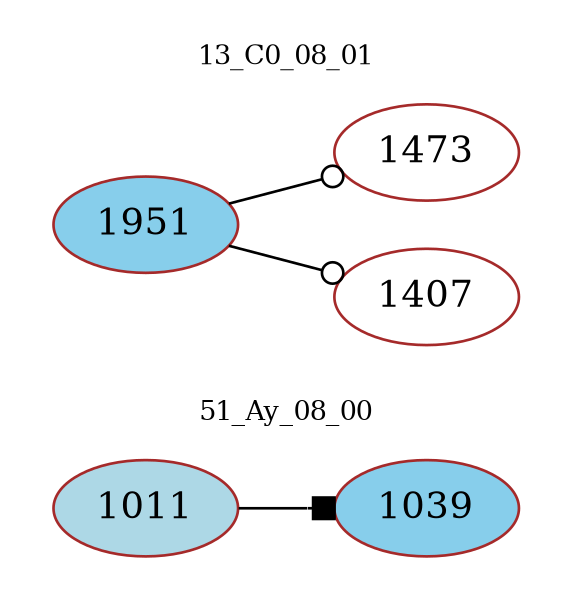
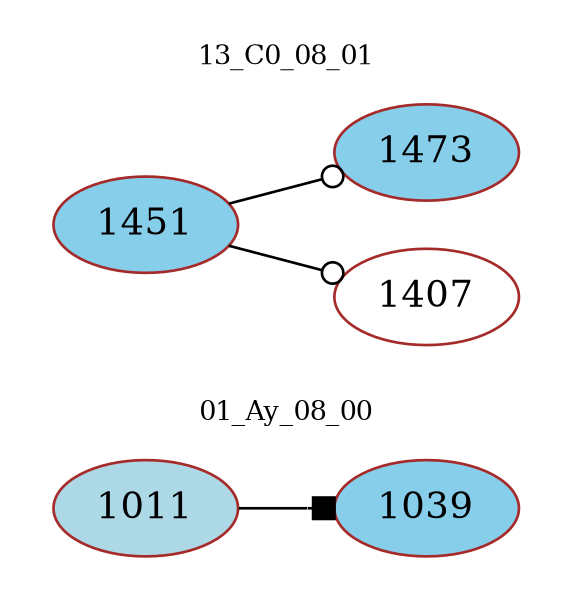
  digraph {
    rankdir=LR
    node [color=brown fillcolor=skyblue style=filled]
    edge [arrowhead=odot color=black]
    n1 [fillcolor=lightblue label=1011]
    n2 [label=1039]
-   n3 [label=1951]
+   n3 [label=1451]
    n4 [fillcolor=white label=1407]
-   n5 [fillcolor=white label=1473]
+   n5 [label=1473]
    subgraph cluster_1 {
      color=white
      fontsize=10
-     label="51_Ay_08_00"
+     label="01_Ay_08_00"
      n1
      n2
    }
    subgraph cluster_2 {
      color=white
      fontsize=10
      label="13_C0_08_01"
      n3
      n4
      n5
    }
    n1 -> n2 [arrowhead=box]
    n3 -> n4
    n3 -> n5
  }
